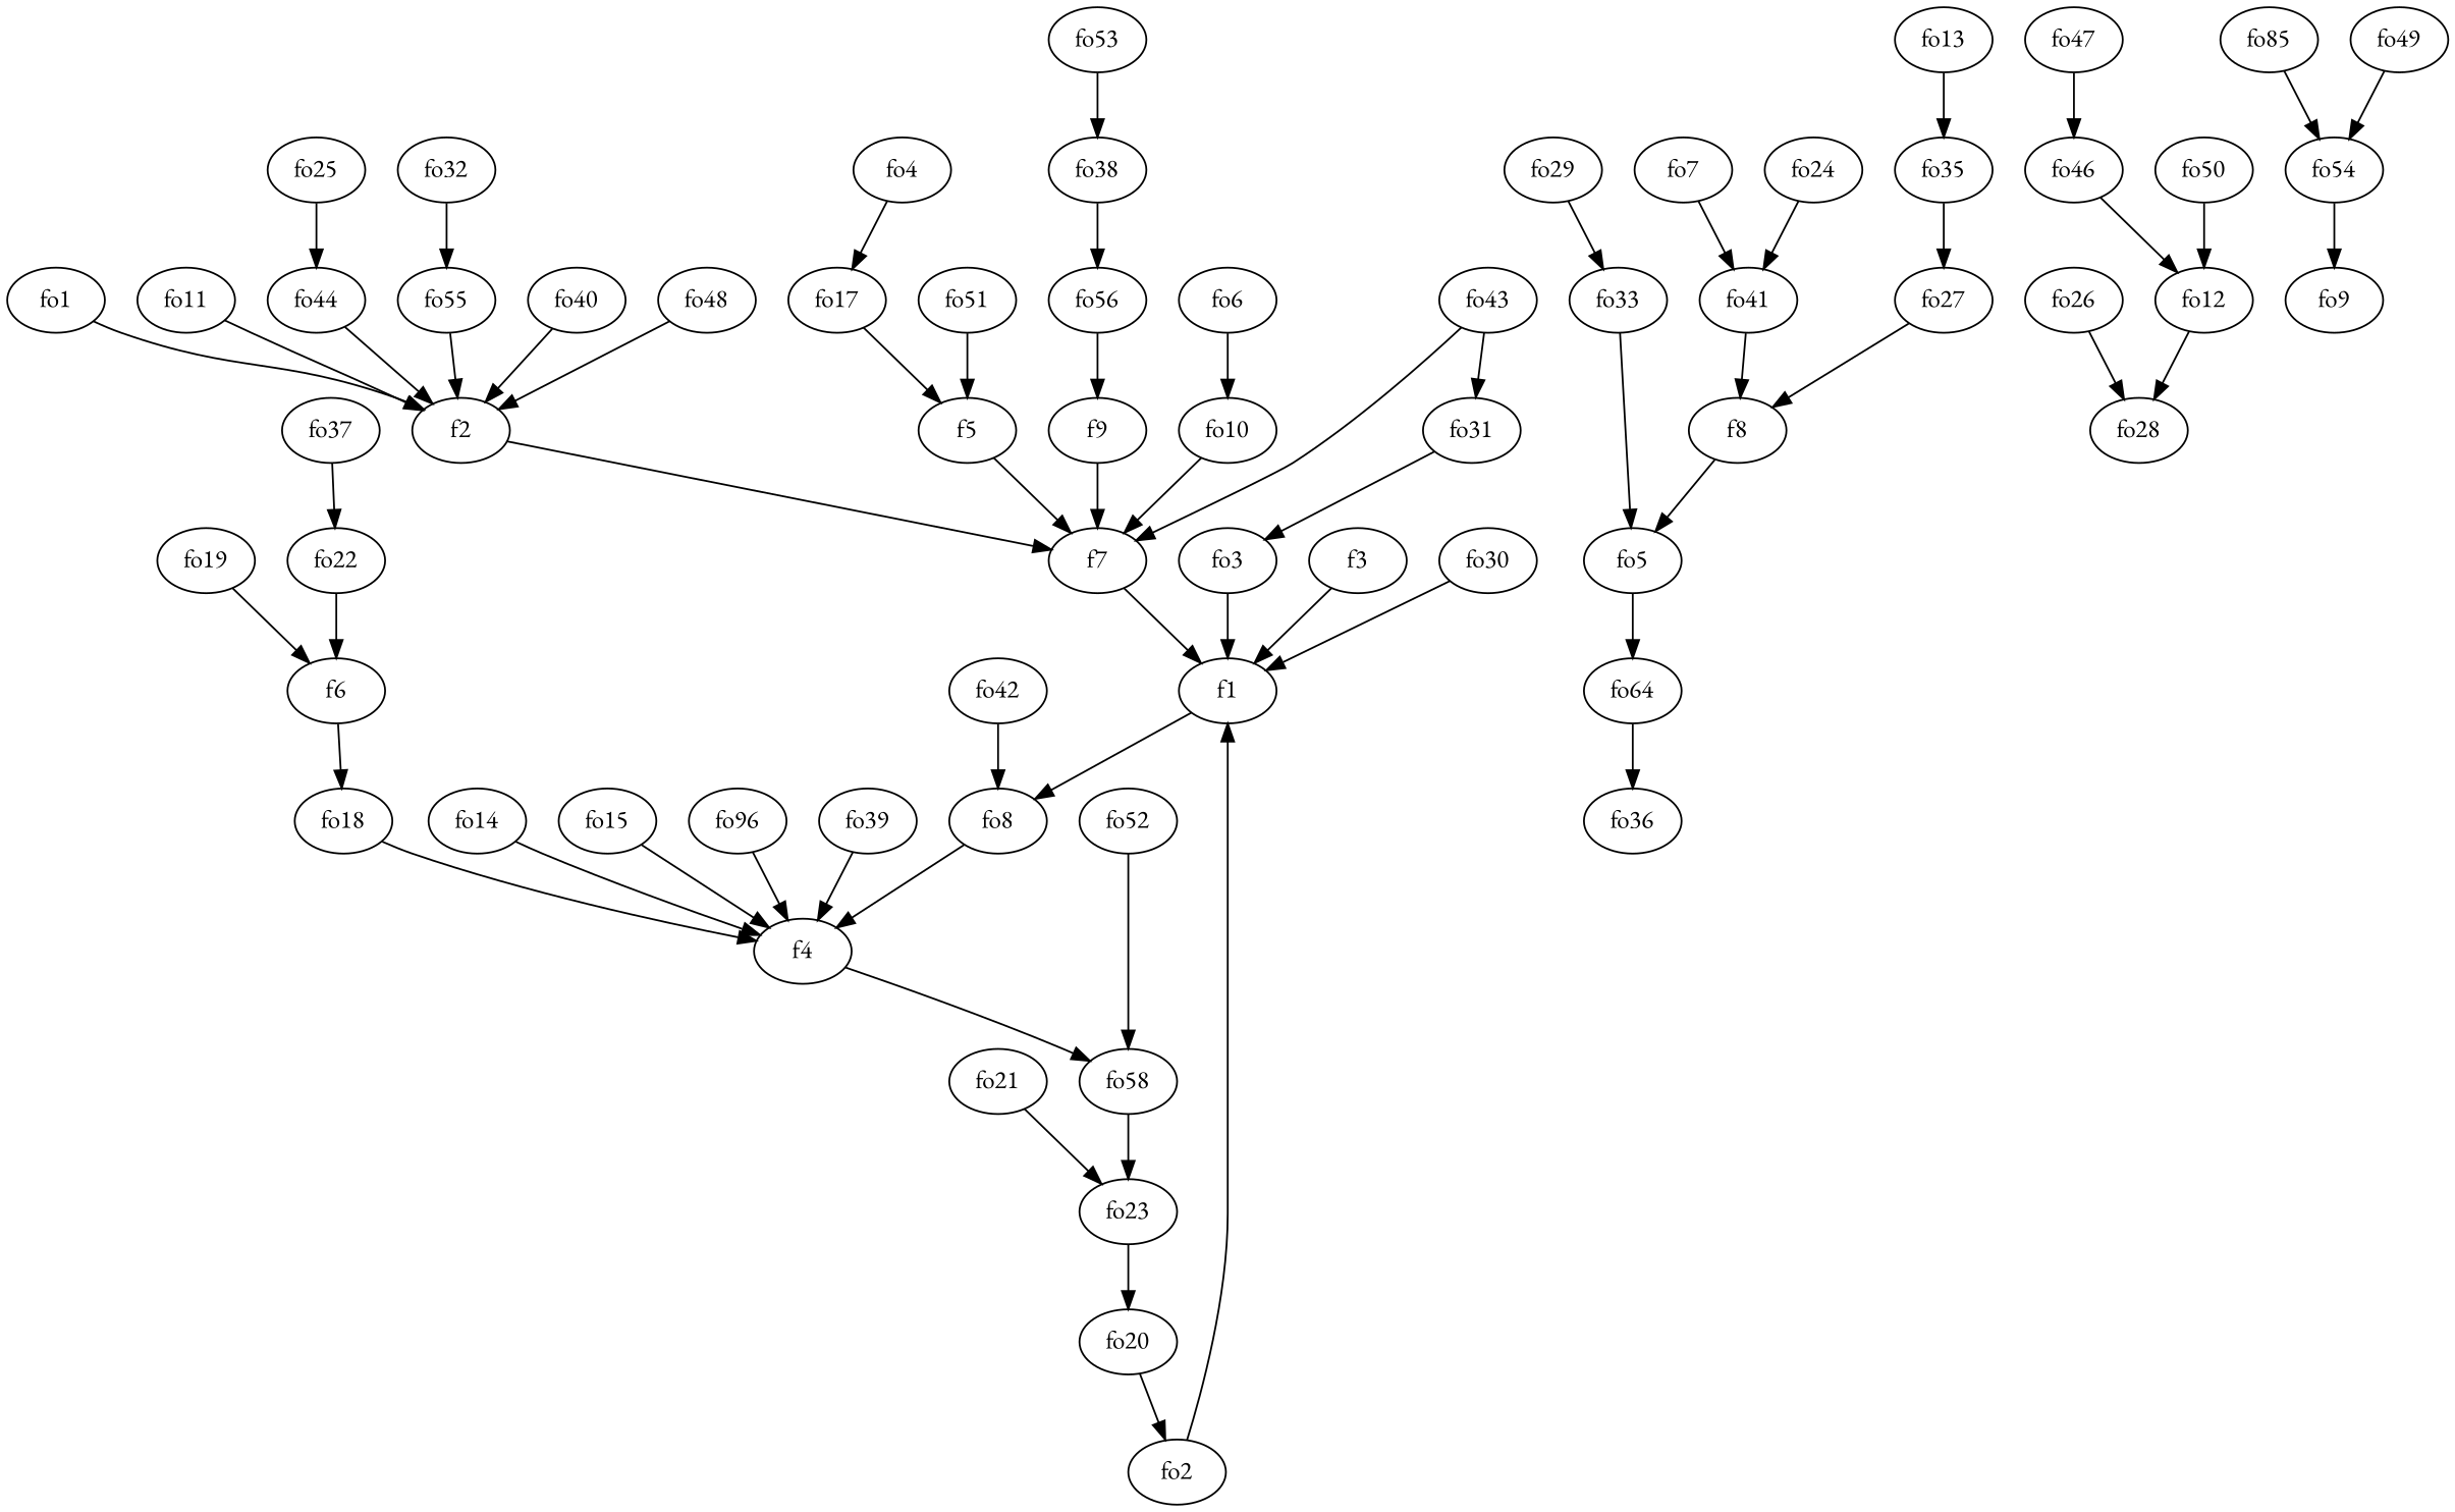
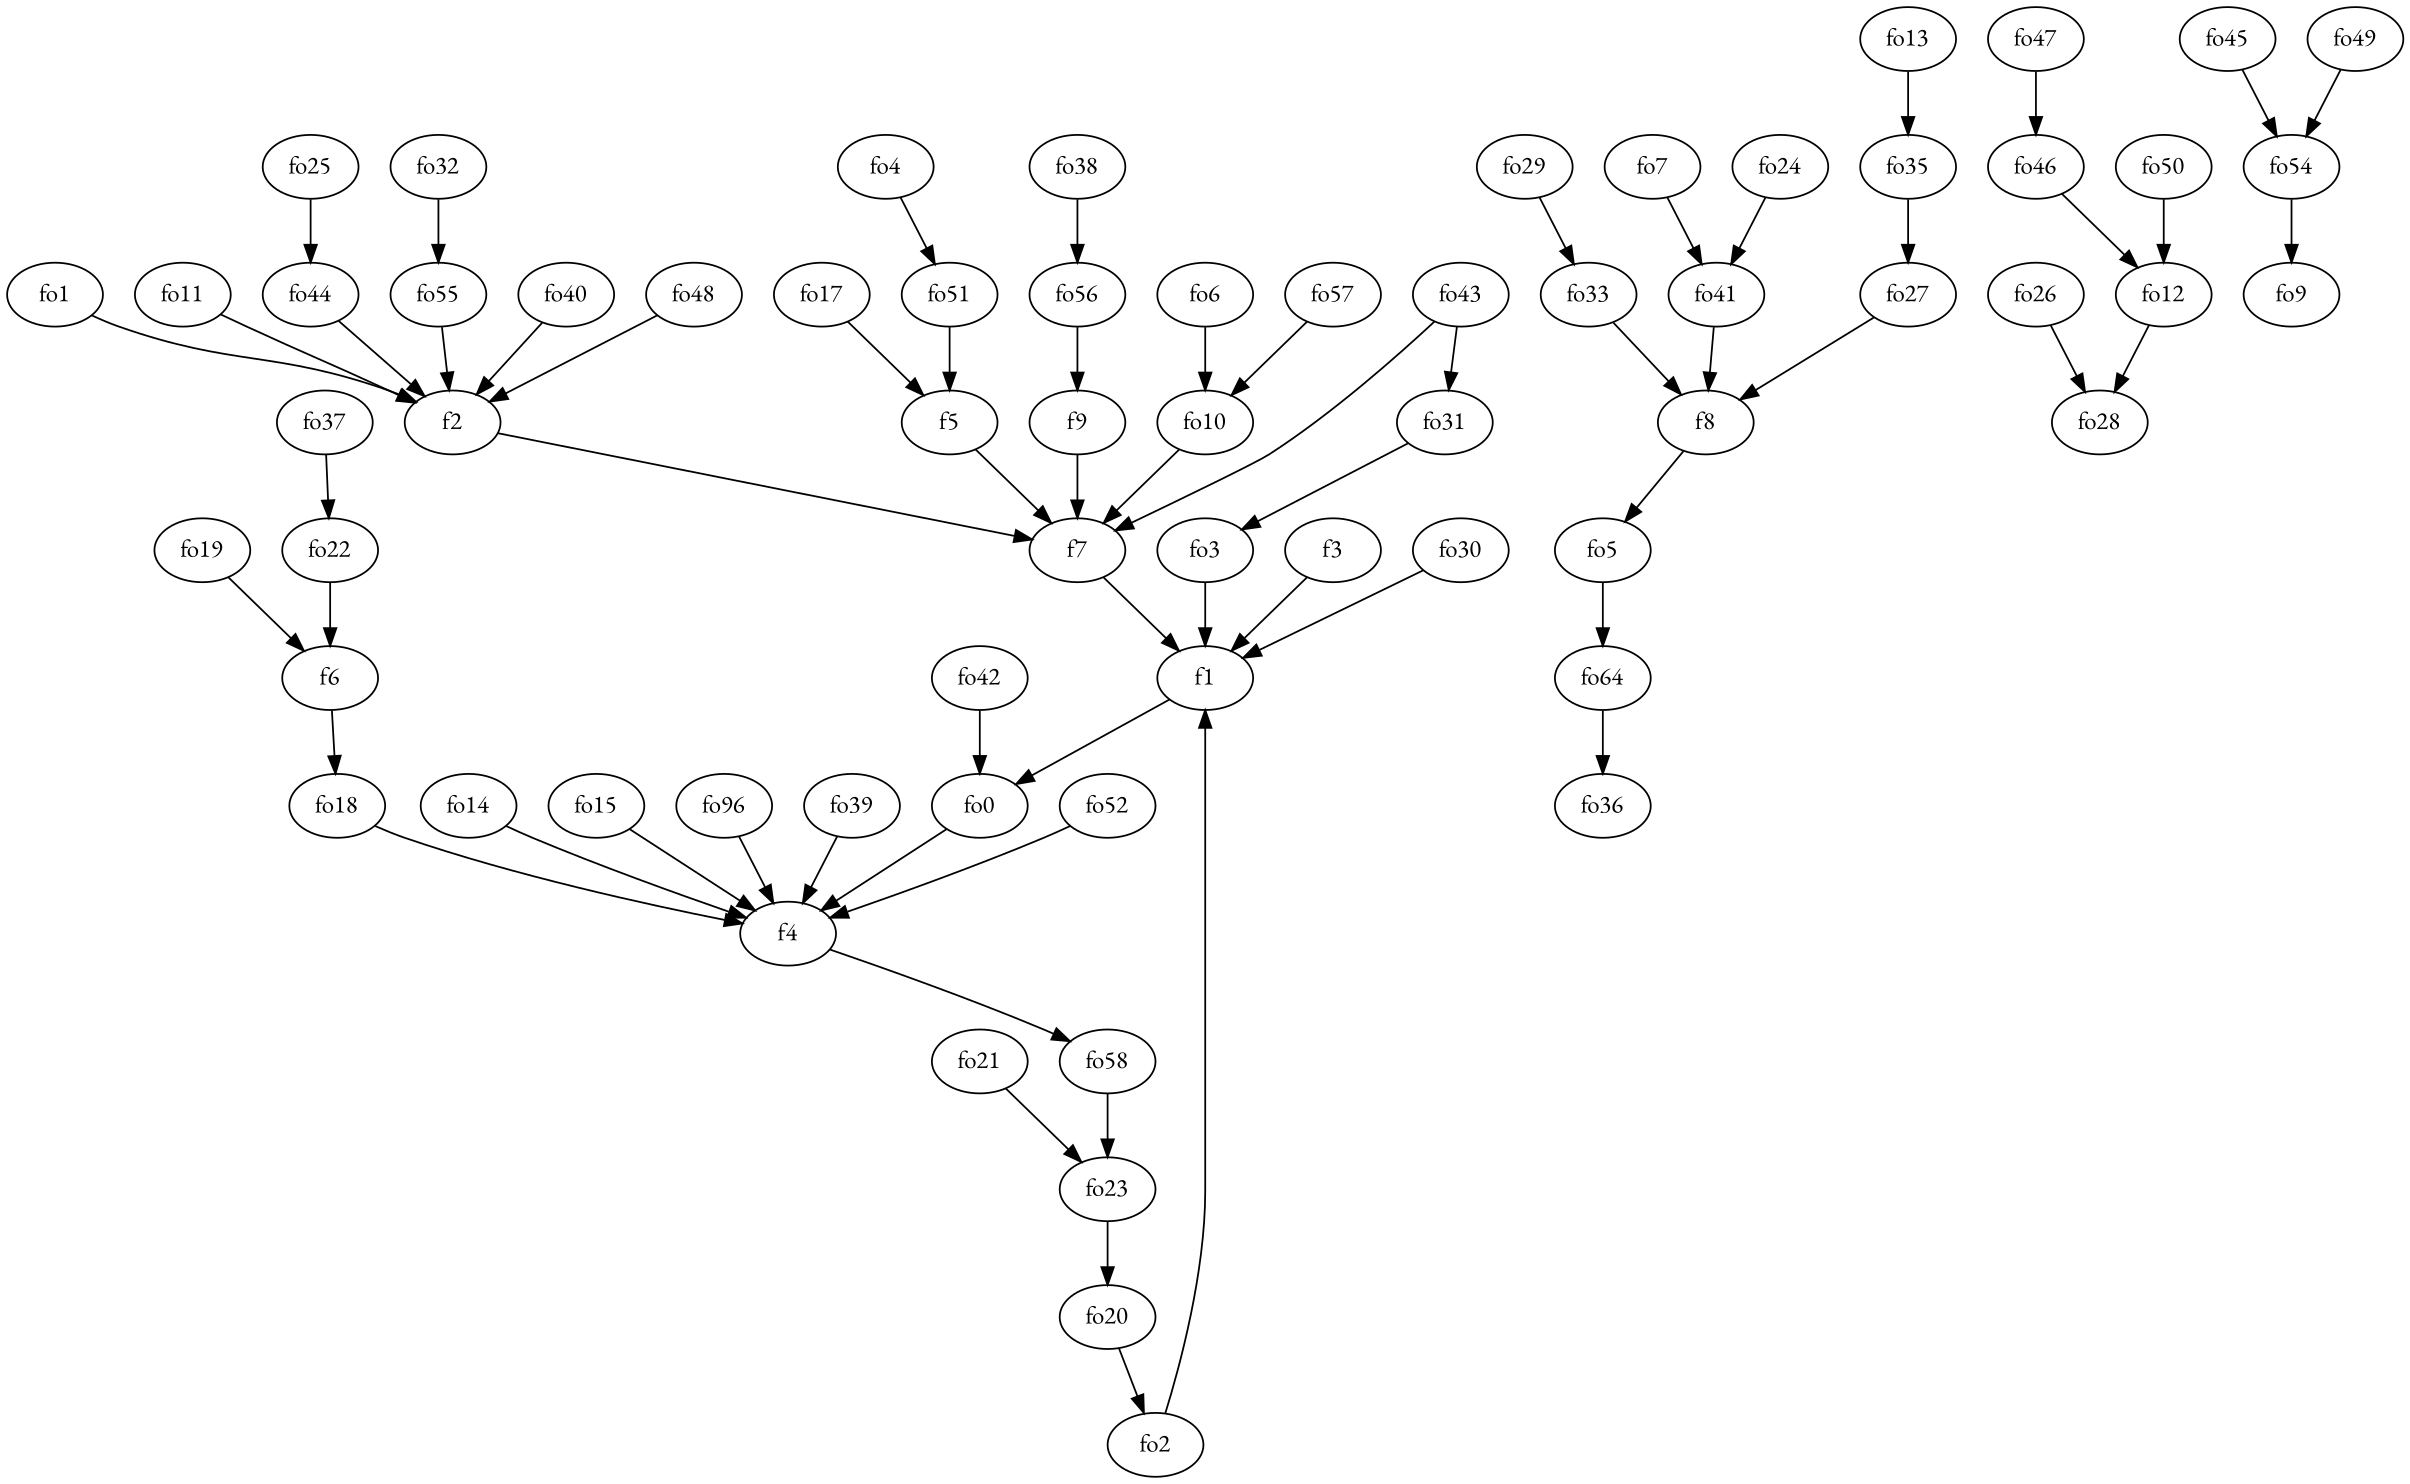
  strict digraph {
    fontname="EB Garamond"
    node [fontname="EB Garamond"]
    edge [fontname="EB Garamond" weight=2]
    f1
-   fo8
+   fo8 [label=fo0]
    f4
    f2
    f7
    f3
    fo58
    fo23
    f5
    f6
    fo18
    f8
    fo5
    n14 [label=fo64]
    f9
    fo1
    fo2
    fo3
    fo4
    fo17
    fo36
    fo6
    fo10
    fo7
    fo41
    fo11
    fo12
    fo28
    fo13
    fo35
    fo27
    fo14
    fo15
    n34 [label=fo96]
    fo19
    fo20
    fo21
    fo22
    fo24
    fo25
    fo44
    fo26
    fo29
    fo33
    fo30
    fo31
    fo32
    fo55
    fo37
    fo38
    fo56
    fo39
    fo40
    fo42
    fo43
-   fo45 [label=fo85]
+   fo45
    fo54
    fo9
    fo46
    fo47
    fo48
    fo49
    fo50
    fo51
    fo52
-   fo53
+   fo57
    f1 -> fo8
    fo8 -> f4
    f4 -> fo58
    f2 -> f7
    f7 -> f1
    f3 -> f1
    fo58 -> fo23
    fo23 -> fo20
    f5 -> f7
    f6 -> fo18
    fo18 -> f4
    f8 -> fo5
    fo5 -> n14
    n14 -> fo36
    f9 -> f7
    fo1 -> f2
    fo2 -> f1
    fo3 -> f1
-   fo4 -> fo17
+   fo4 -> fo51
    fo17 -> f5
    fo6 -> fo10
    fo10 -> f7
    fo7 -> fo41
    fo41 -> f8
    fo11 -> f2
    fo12 -> fo28
    fo13 -> fo35
    fo35 -> fo27
    fo27 -> f8
    fo14 -> f4
    fo15 -> f4
    n34 -> f4
    fo19 -> f6
    fo20 -> fo2
    fo21 -> fo23
    fo22 -> f6
    fo24 -> fo41
    fo25 -> fo44
    fo44 -> f2
    fo26 -> fo28
    fo29 -> fo33
-   fo33 -> fo5
+   fo33 -> f8
    fo30 -> f1
    fo31 -> fo3
    fo32 -> fo55
    fo55 -> f2
    fo37 -> fo22
    fo38 -> fo56
    fo56 -> f9
    fo39 -> f4
    fo40 -> f2
    fo42 -> fo8
    fo43 -> f7
    fo43 -> fo31
    fo45 -> fo54
    fo54 -> fo9
    fo46 -> fo12
    fo47 -> fo46
    fo48 -> f2
    fo49 -> fo54
    fo50 -> fo12
    fo51 -> f5
-   fo52 -> fo58
-   fo53 -> fo38
+   fo52 -> f4
+   fo57 -> fo10
  }
